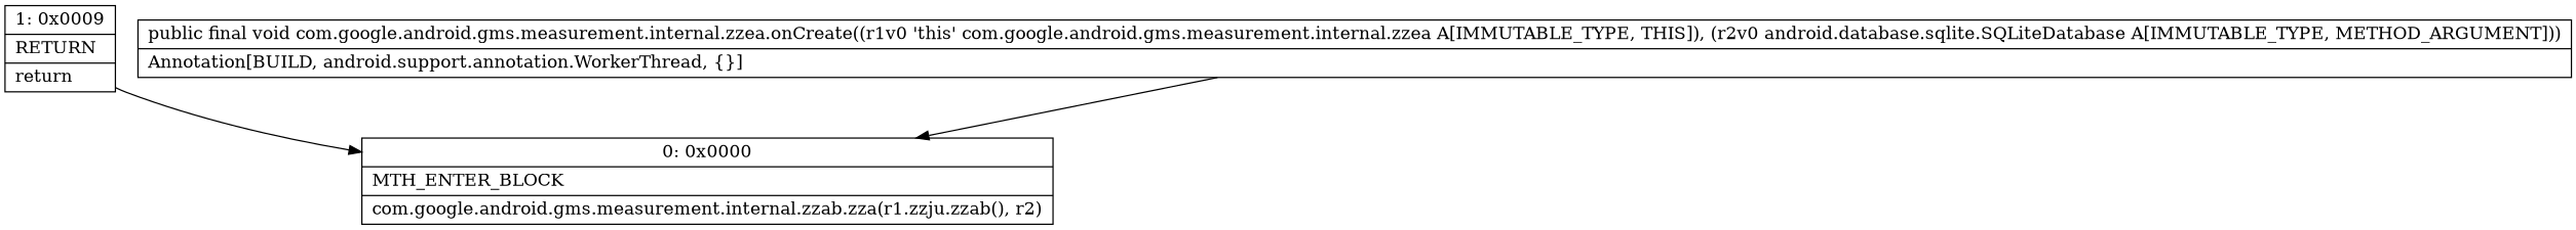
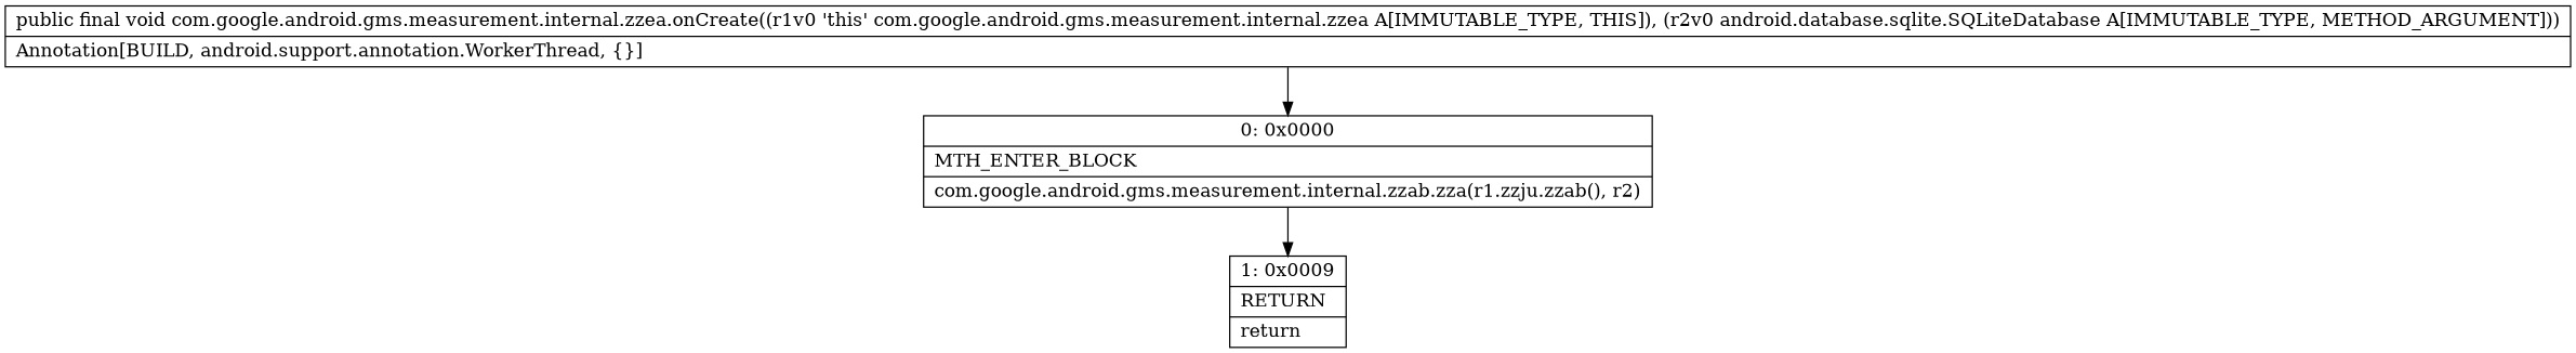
  digraph {
    node [shape=record]
    n1 [label="{0\:\ 0x0000|MTH_ENTER_BLOCK\l|com.google.android.gms.measurement.internal.zzab.zza(r1.zzju.zzab(), r2)\l}"]
    n2 [label="{1\:\ 0x0009|RETURN\l|return\l}"]
    n3 [label="{public final void com.google.android.gms.measurement.internal.zzea.onCreate((r1v0 'this' com.google.android.gms.measurement.internal.zzea A[IMMUTABLE_TYPE, THIS]), (r2v0 android.database.sqlite.SQLiteDatabase A[IMMUTABLE_TYPE, METHOD_ARGUMENT]))  | Annotation[BUILD, android.support.annotation.WorkerThread, \{\}]\l}"]
-   n2 -> n1
+   n1 -> n2
    n3 -> n1
  }
